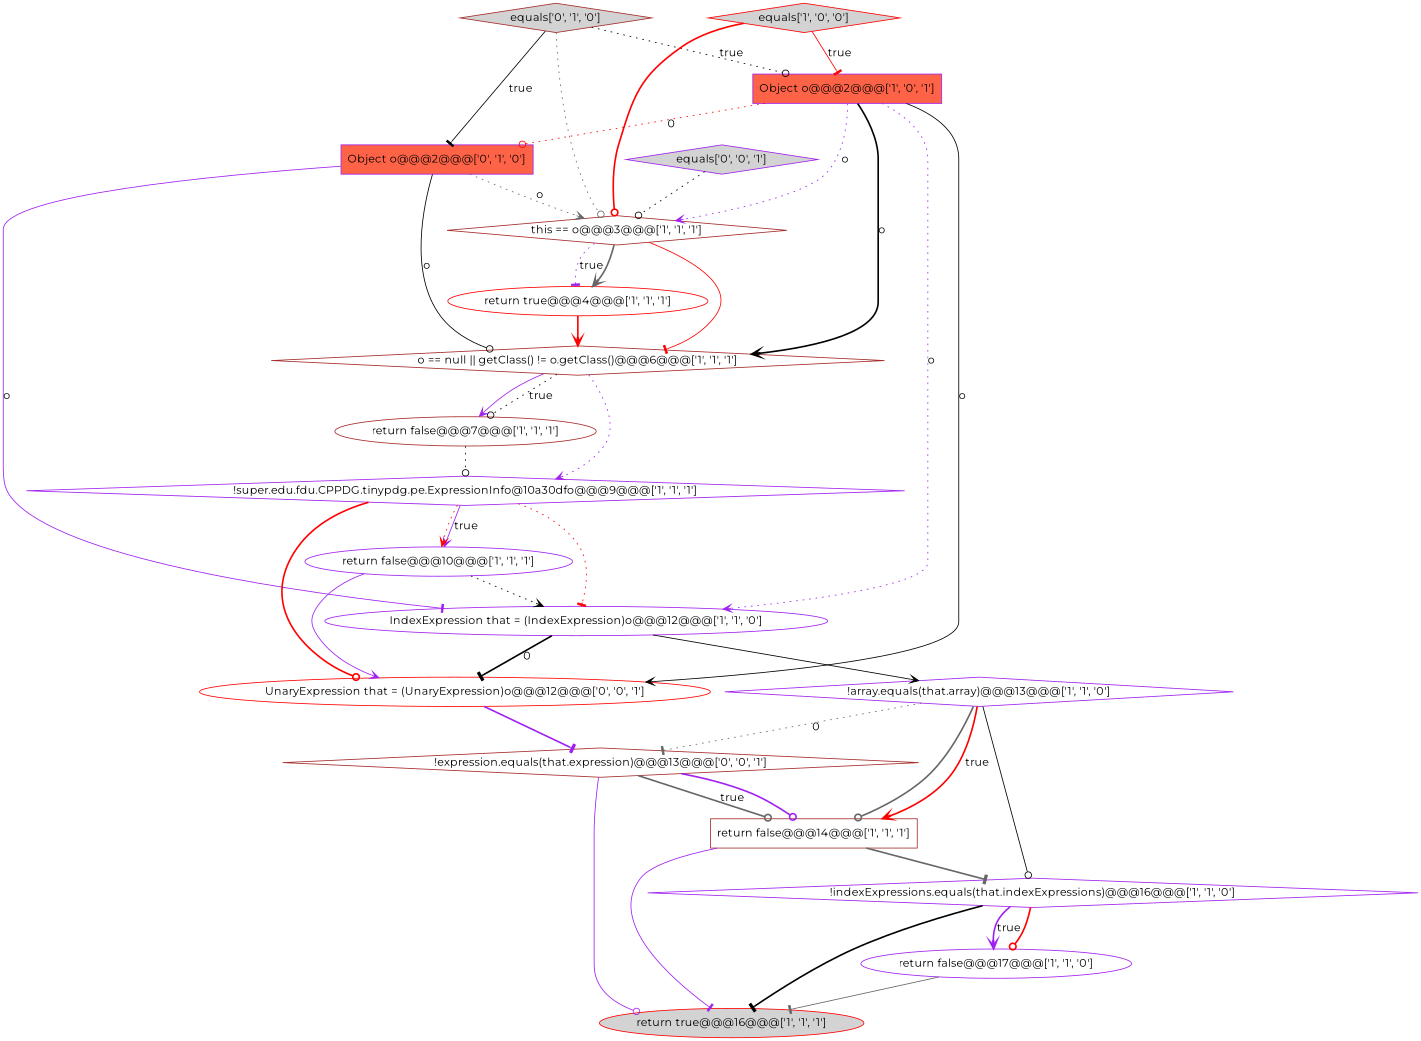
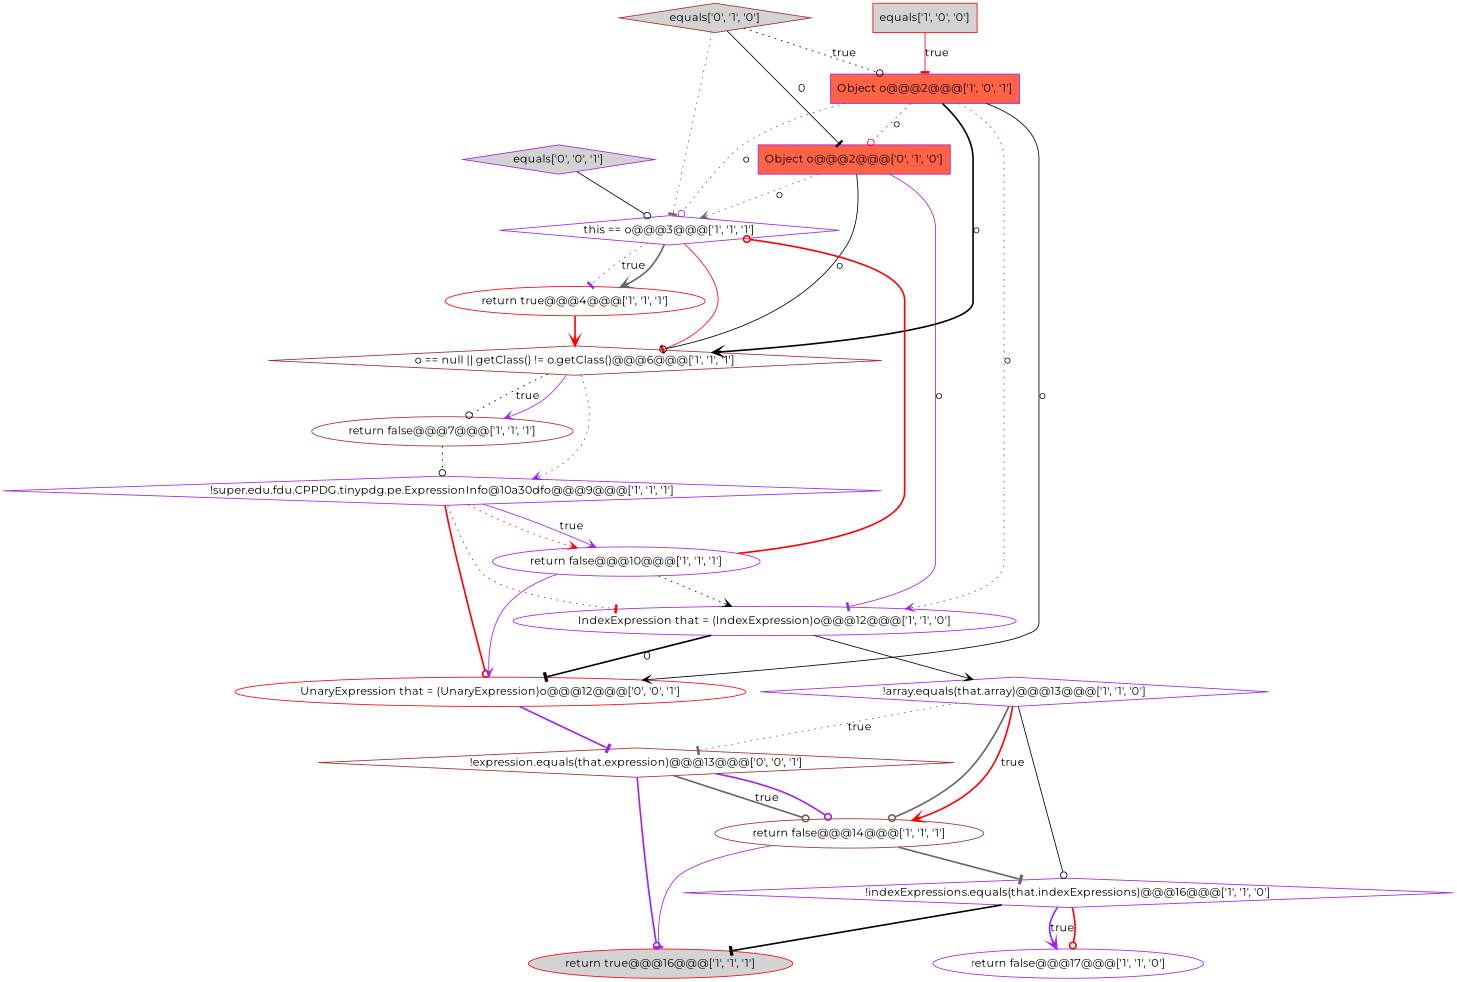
  digraph {
    fontname=Montserrat
    node [color=purple fillcolor=white fontname=Montserrat shape=diamond style=filled]
    edge [arrowhead=vee color=black fontname=Montserrat style=dotted]
    n1 [color=brown fillcolor=lightgray label="equals['0', '1', '0']"]
-   n2 [color=brown label="this == o@@@3@@@['1', '1', '1']"]
+   n2 [label="this == o@@@3@@@['1', '1', '1']"]
    n3 [fillcolor=tomato label="Object o@@@2@@@['0', '1', '0']" shape=box]
    n4 [fillcolor=tomato label="Object o@@@2@@@['1', '0', '1']" shape=box]
    n5 [color=red label="return true@@@4@@@['1', '1', '1']" shape=ellipse]
    n6 [color=brown label="o == null || getClass() != o.getClass()@@@6@@@['1', '1', '1']"]
    n7 [label="IndexExpression that = (IndexExpression)o@@@12@@@['1', '1', '0']" shape=ellipse]
    n8 [color=brown label="return false@@@7@@@['1', '1', '1']" shape=ellipse]
    n9 [label="!super.edu.fdu.CPPDG.tinypdg.pe.ExpressionInfo@10a30dfo@@@9@@@['1', '1', '1']"]
    n10 [color=red label="UnaryExpression that = (UnaryExpression)o@@@12@@@['0', '0', '1']" shape=ellipse]
    n11 [label="return false@@@10@@@['1', '1', '1']" shape=ellipse]
    n12 [color=brown label="!expression.equals(that.expression)@@@13@@@['0', '0', '1']"]
    n13 [label="!array.equals(that.array)@@@13@@@['1', '1', '0']"]
    n14 [fillcolor=lightgray label="equals['0', '0', '1']"]
    n15 [color=red fillcolor=lightgray label="return true@@@16@@@['1', '1', '1']" shape=ellipse]
-   n16 [color=brown label="return false@@@14@@@['1', '1', '1']" shape=box]
+   n16 [color=brown label="return false@@@14@@@['1', '1', '1']" shape=ellipse]
    n17 [label="!indexExpressions.equals(that.indexExpressions)@@@16@@@['1', '1', '0']"]
    n18 [label="return false@@@17@@@['1', '1', '0']" shape=ellipse]
-   n19 [color=red fillcolor=lightgray label="equals['1', '0', '0']"]
-   n1 -> n2 [arrowhead=odot color=gray40]
-   n1 -> n3 [arrowhead=tee label=true style=solid]
+   n19 [color=red fillcolor=lightgray label="equals['1', '0', '0']" shape=box]
+   n1 -> n2 [arrowhead=tee color=gray40]
+   n1 -> n3 [arrowhead=tee label=0 style=solid]
    n1 -> n4 [arrowhead=odot label=true]
    n2 -> n5 [arrowhead=tee color=purple label=true]
    n2 -> n5 [color=gray40 style=bold]
    n2 -> n6 [arrowhead=tee color=red style=solid]
    n3 -> n2 [color=gray40 label=o]
    n3 -> n6 [arrowhead=odot label=o style=solid]
    n3 -> n7 [arrowhead=tee color=purple label=o style=solid]
-   n4 -> n2 [color=purple label=o]
-   n4 -> n3 [arrowhead=odot color=red label=0]
+   n4 -> n2 [arrowhead=odot color=purple label=o]
+   n4 -> n3 [arrowhead=odot color=red label=o]
    n4 -> n6 [label=o style=bold]
    n4 -> n7 [color=purple label=o]
    n4 -> n10 [label=o style=solid]
    n5 -> n6 [color=red style=bold]
    n6 -> n8 [arrowhead=odot label=true]
    n6 -> n8 [color=purple style=solid]
    n6 -> n9 [color=purple]
    n7 -> n10 [arrowhead=tee label=0 style=bold]
    n7 -> n13 [style=solid]
    n8 -> n9 [arrowhead=odot]
    n9 -> n7 [arrowhead=tee color=red]
    n9 -> n10 [arrowhead=odot color=red style=bold]
    n9 -> n11 [color=purple label=true style=solid]
    n9 -> n11 [color=red]
    n10 -> n12 [arrowhead=tee color=purple style=bold]
    n11 -> n7
    n11 -> n10 [color=purple style=solid]
-   n12 -> n15 [arrowhead=odot color=purple style=solid]
+   n12 -> n15 [arrowhead=odot color=purple style=bold]
    n12 -> n16 [arrowhead=odot color=gray40 label=true style=bold]
    n12 -> n16 [arrowhead=odot color=purple style=bold]
-   n13 -> n12 [arrowhead=tee color=gray40 label=0]
+   n13 -> n12 [arrowhead=tee color=gray40 label=true]
    n13 -> n16 [arrowhead=odot color=gray40 style=bold]
    n13 -> n16 [color=red label=true style=bold]
    n13 -> n17 [arrowhead=odot style=solid]
-   n14 -> n2 [arrowhead=odot]
+   n14 -> n2 [arrowhead=odot style=solid]
    n16 -> n15 [arrowhead=tee color=purple style=solid]
    n16 -> n17 [arrowhead=tee color=gray40 style=bold]
    n17 -> n15 [arrowhead=tee style=bold]
    n17 -> n18 [color=purple label=true style=bold]
    n17 -> n18 [arrowhead=odot color=red style=bold]
-   n18 -> n15 [arrowhead=tee color=gray40 style=solid]
-   n19 -> n2 [arrowhead=odot color=red style=bold]
+   n11 -> n2 [arrowhead=odot color=red style=bold]
    n19 -> n4 [arrowhead=tee color=red label=true style=solid]
  }
